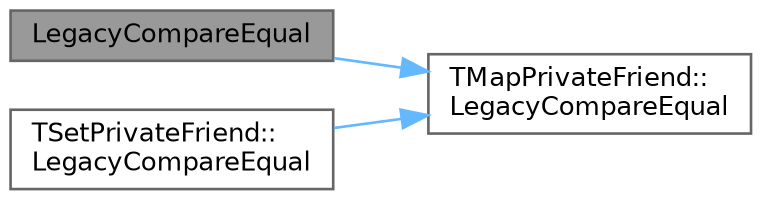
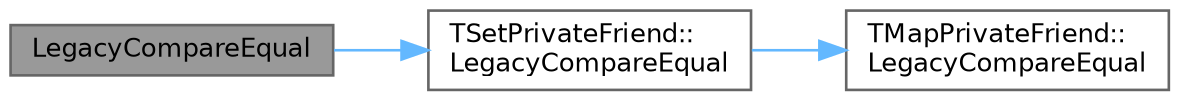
  digraph {
    rankdir=LR
    node [color=grey40 fillcolor=white fontname=Helvetica fontsize=10 shape=box style=filled]
    edge [color=steelblue1 fontname=Helvetica fontsize=10 labelfontname=Helvetica labelfontsize=10 style=solid]
    n1 [color=gray40 fillcolor=grey60 fontcolor=black height=0.2 label=LegacyCompareEqual width=0.4]
    n2 [height=0.2 label="TMapPrivateFriend::\lLegacyCompareEqual" width=0.4]
    n3 [height=0.2 label="TSetPrivateFriend::\lLegacyCompareEqual" width=0.4]
-   n1 -> n2
+   n1 -> n3
    n3 -> n2
  }
